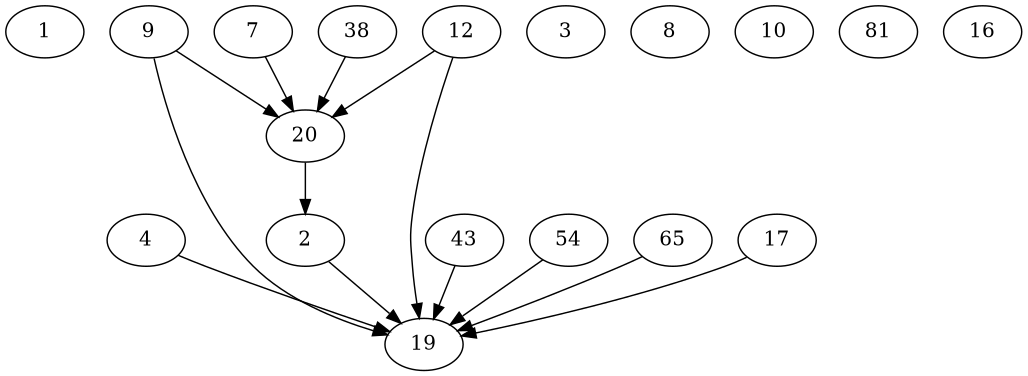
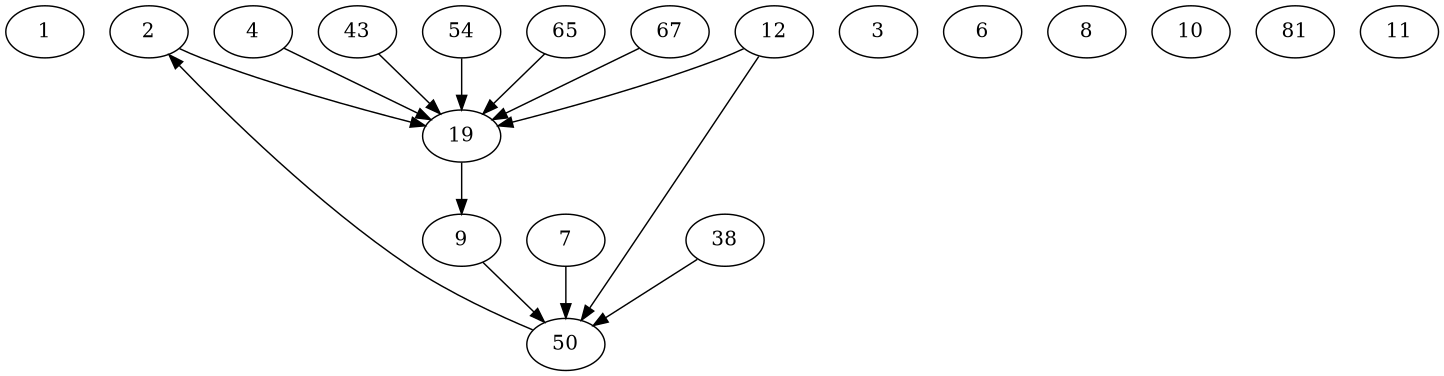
  digraph {
    node [alpha=0.17]
    1 [expect_size=44574720]
    2 [alpha=0.15 expect_size=18593792]
    19 [alpha=0.11 expect_size=43551744]
-   20 [alpha=0.04 expect_size=42950656]
+   20 [alpha=0.04 expect_size=42950656 label=50]
    3 [alpha=0.19 expect_size=47660032]
    4 [alpha=0.12 expect_size=44047360]
+   6 [expect_size=36383744]
    7 [alpha=0.05 expect_size=35437568]
    8 [alpha=0.04 expect_size=51375104]
    9 [alpha=0.20 expect_size=45436928]
    10 [alpha=0.20 expect_size=20397056]
    n12 [alpha=0.01 expect_size=25922560 label=81]
    12 [alpha=0.09 expect_size=18131968]
    n14 [alpha=0.13 expect_size=5618688 label=43]
    n15 [alpha=0.20 expect_size=50653184 label=54]
    n16 [expect_size=31295488 label=65]
-   16 [alpha=0.12 expect_size=29767680]
-   17 [alpha=0.00 expect_size=22846464]
+   16 [alpha=0.12 expect_size=29767680 label=11]
+   17 [alpha=0.00 expect_size=22846464 label=67]
    n19 [alpha=0.12 expect_size=35073024 label=38]
    2 -> 19
    20 -> 2
    4 -> 19
    7 -> 20
-   9 -> 19
+   19 -> 9
    9 -> 20
    12 -> 19
    12 -> 20
    n14 -> 19
    n15 -> 19
    n16 -> 19
    17 -> 19
    n19 -> 20
  }
